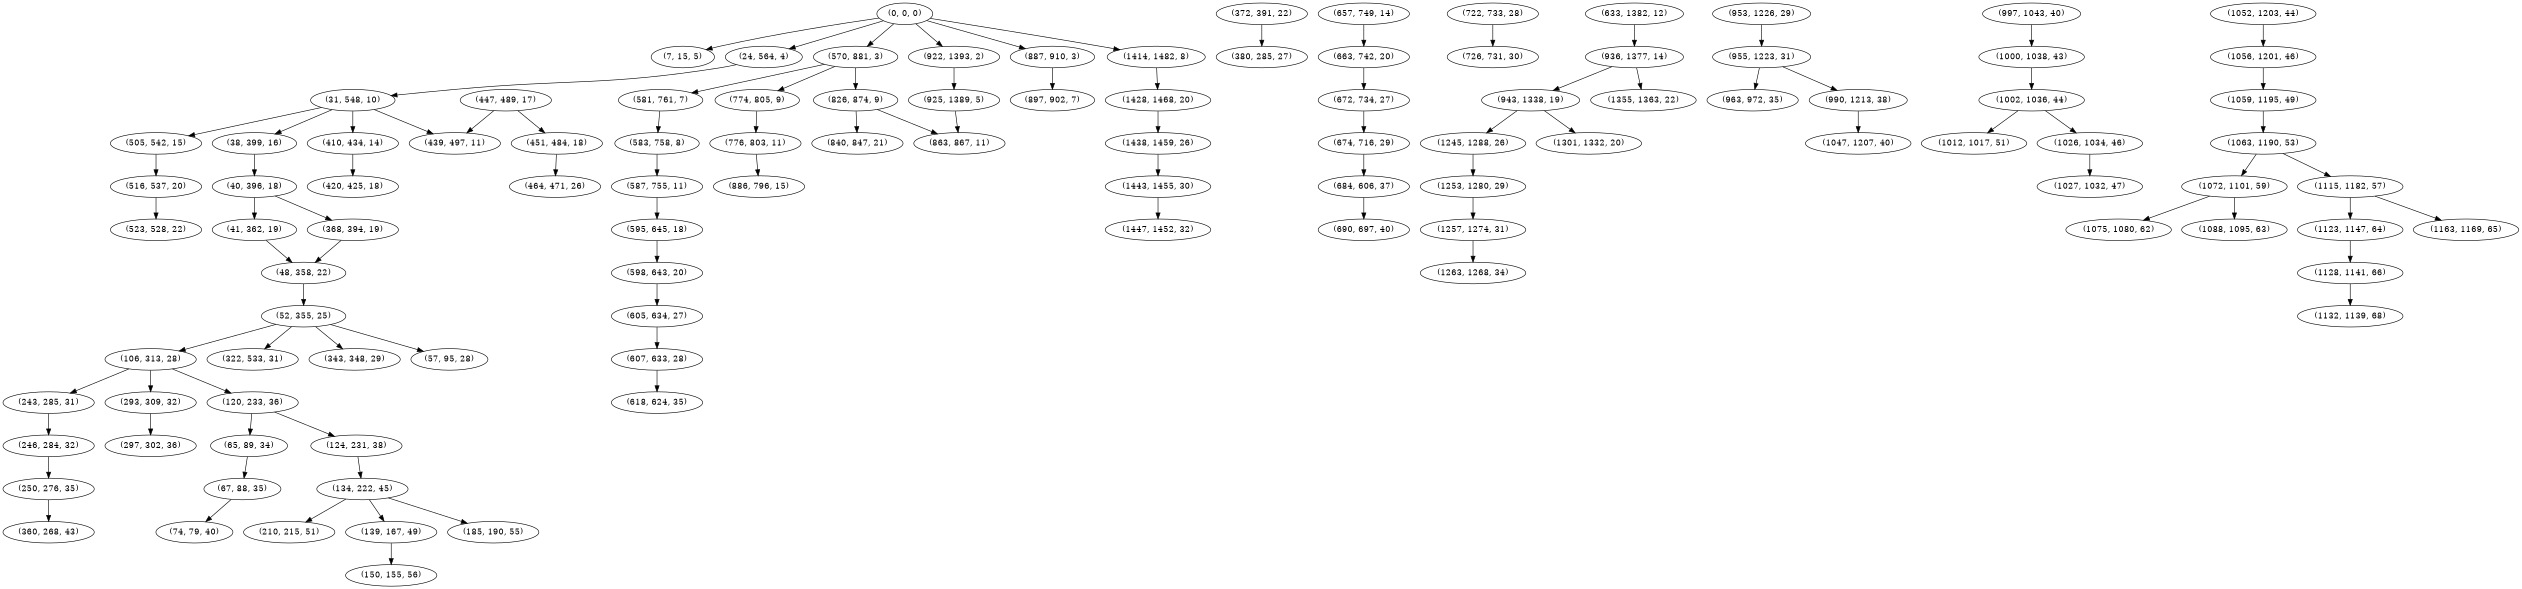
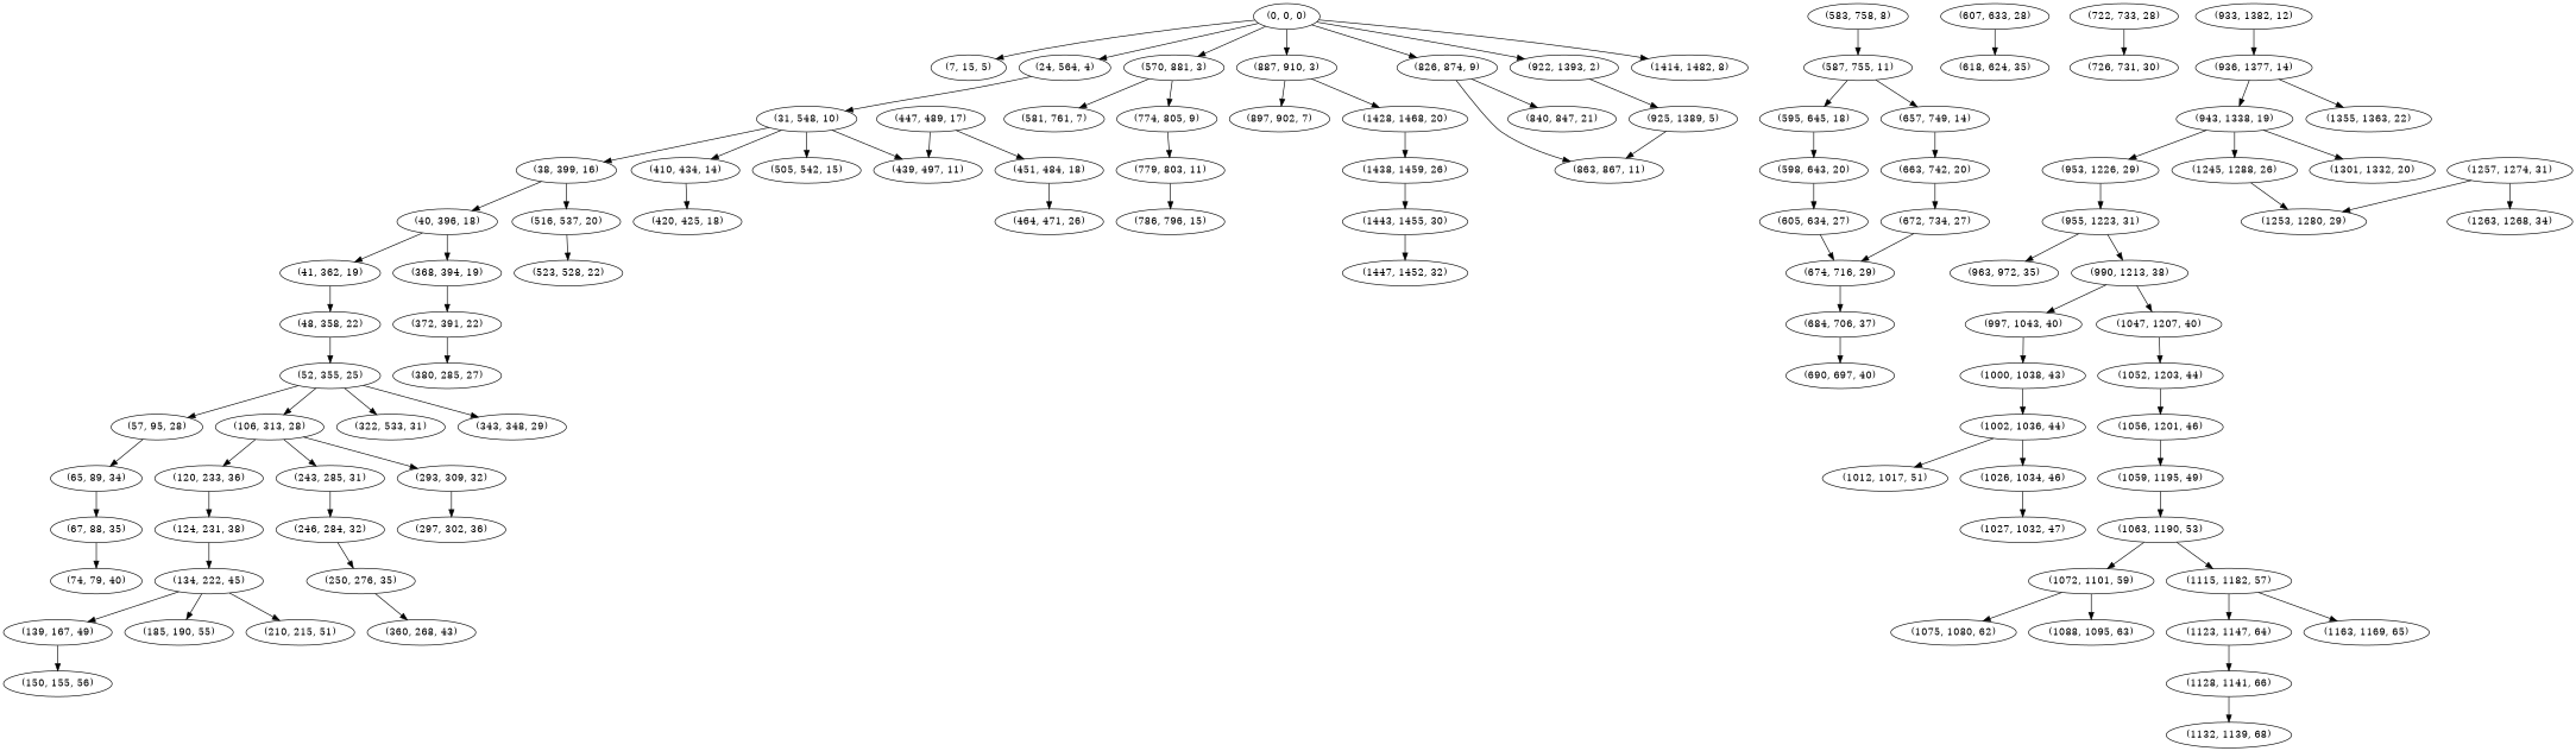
  digraph {
    "(0, 0, 0)"
    "(7, 15, 5)"
    n3 [label="(24, 564, 4)"]
    "(570, 881, 3)"
    "(887, 910, 3)"
    "(922, 1393, 2)"
    "(1414, 1482, 8)"
    "(31, 548, 10)"
    "(581, 761, 7)"
    "(774, 805, 9)"
    "(826, 874, 9)"
    "(897, 902, 7)"
    "(925, 1389, 5)"
    "(1428, 1468, 20)"
    "(38, 399, 16)"
    "(410, 434, 14)"
    "(439, 497, 11)"
    "(505, 542, 15)"
    "(40, 396, 18)"
    "(420, 425, 18)"
    "(516, 537, 20)"
    "(41, 362, 19)"
    "(368, 394, 19)"
    "(48, 358, 22)"
    "(372, 391, 22)"
    "(52, 355, 25)"
    "(57, 95, 28)"
    "(106, 313, 28)"
    n29 [label="(322, 533, 31)"]
    "(343, 348, 29)"
    "(65, 89, 34)"
    "(120, 233, 36)"
    "(243, 285, 31)"
    "(293, 309, 32)"
    "(67, 88, 35)"
    "(74, 79, 40)"
    "(124, 231, 38)"
    "(246, 284, 32)"
    "(297, 302, 36)"
    "(134, 222, 45)"
    "(139, 167, 49)"
    "(185, 190, 55)"
    "(210, 215, 51)"
    "(150, 155, 56)"
    "(250, 276, 35)"
    n46 [label="(360, 268, 43)"]
    n47 [label="(380, 285, 27)"]
    "(447, 489, 17)"
    "(451, 484, 18)"
    "(464, 471, 26)"
    "(523, 528, 22)"
    "(583, 758, 8)"
-   "(779, 803, 11)" [label="(776, 803, 11)"]
+   "(779, 803, 11)"
    "(840, 847, 21)"
    "(863, 867, 11)"
    "(587, 755, 11)"
    "(595, 645, 18)"
    "(657, 749, 14)"
    "(598, 643, 20)"
    "(663, 742, 20)"
    "(605, 634, 27)"
    "(607, 633, 28)"
    "(618, 624, 35)"
    "(672, 734, 27)"
    "(674, 716, 29)"
-   "(684, 706, 37)" [label="(684, 606, 37)"]
+   "(684, 706, 37)"
    "(722, 733, 28)"
    "(726, 731, 30)"
    "(690, 697, 40)"
-   "(786, 796, 15)" [label="(886, 796, 15)"]
-   "(933, 1382, 12)" [label="(633, 1382, 12)"]
+   "(786, 796, 15)"
+   "(933, 1382, 12)"
    "(936, 1377, 14)"
    "(943, 1338, 19)"
    "(1355, 1363, 22)"
    "(953, 1226, 29)"
    "(1245, 1288, 26)"
    "(1301, 1332, 20)"
    "(955, 1223, 31)"
    "(1253, 1280, 29)"
    "(963, 972, 35)"
    "(990, 1213, 38)"
    "(997, 1043, 40)"
    "(1047, 1207, 40)"
    "(1000, 1038, 43)"
    "(1052, 1203, 44)"
    "(1002, 1036, 44)"
    "(1012, 1017, 51)"
    "(1026, 1034, 46)"
    "(1027, 1032, 47)"
    "(1056, 1201, 46)"
    "(1059, 1195, 49)"
    "(1063, 1190, 53)"
    "(1072, 1101, 59)"
    "(1115, 1182, 57)"
    "(1075, 1080, 62)"
    "(1088, 1095, 63)"
    "(1123, 1147, 64)"
    "(1163, 1169, 65)"
    "(1128, 1141, 66)"
    "(1132, 1139, 68)"
    "(1257, 1274, 31)"
    "(1263, 1268, 34)"
    "(1438, 1459, 26)"
    "(1443, 1455, 30)"
    "(1447, 1452, 32)"
    "(0, 0, 0)" -> "(7, 15, 5)"
    "(0, 0, 0)" -> n3
    "(0, 0, 0)" -> "(570, 881, 3)"
    "(0, 0, 0)" -> "(887, 910, 3)"
    "(0, 0, 0)" -> "(922, 1393, 2)"
    "(0, 0, 0)" -> "(1414, 1482, 8)"
    n3 -> "(31, 548, 10)"
    "(570, 881, 3)" -> "(581, 761, 7)"
    "(570, 881, 3)" -> "(774, 805, 9)"
-   "(570, 881, 3)" -> "(826, 874, 9)"
+   "(0, 0, 0)" -> "(826, 874, 9)"
    "(887, 910, 3)" -> "(897, 902, 7)"
    "(922, 1393, 2)" -> "(925, 1389, 5)"
-   "(1414, 1482, 8)" -> "(1428, 1468, 20)"
+   "(887, 910, 3)" -> "(1428, 1468, 20)"
    "(31, 548, 10)" -> "(38, 399, 16)"
    "(31, 548, 10)" -> "(410, 434, 14)"
    "(31, 548, 10)" -> "(439, 497, 11)"
    "(31, 548, 10)" -> "(505, 542, 15)"
-   "(581, 761, 7)" -> "(583, 758, 8)"
    "(774, 805, 9)" -> "(779, 803, 11)"
    "(826, 874, 9)" -> "(840, 847, 21)"
    "(826, 874, 9)" -> "(863, 867, 11)"
    "(925, 1389, 5)" -> "(863, 867, 11)"
    "(1428, 1468, 20)" -> "(1438, 1459, 26)"
    "(38, 399, 16)" -> "(40, 396, 18)"
    "(410, 434, 14)" -> "(420, 425, 18)"
-   "(505, 542, 15)" -> "(516, 537, 20)"
+   "(38, 399, 16)" -> "(516, 537, 20)"
    "(40, 396, 18)" -> "(41, 362, 19)"
    "(40, 396, 18)" -> "(368, 394, 19)"
    "(516, 537, 20)" -> "(523, 528, 22)"
    "(41, 362, 19)" -> "(48, 358, 22)"
-   "(368, 394, 19)" -> "(48, 358, 22)"
+   "(368, 394, 19)" -> "(372, 391, 22)"
    "(48, 358, 22)" -> "(52, 355, 25)"
    "(372, 391, 22)" -> n47
    "(52, 355, 25)" -> "(57, 95, 28)"
    "(52, 355, 25)" -> "(106, 313, 28)"
    "(52, 355, 25)" -> n29
    "(52, 355, 25)" -> "(343, 348, 29)"
-   "(120, 233, 36)" -> "(65, 89, 34)"
+   "(57, 95, 28)" -> "(65, 89, 34)"
    "(106, 313, 28)" -> "(120, 233, 36)"
    "(106, 313, 28)" -> "(243, 285, 31)"
    "(106, 313, 28)" -> "(293, 309, 32)"
    "(65, 89, 34)" -> "(67, 88, 35)"
    "(120, 233, 36)" -> "(124, 231, 38)"
    "(243, 285, 31)" -> "(246, 284, 32)"
    "(293, 309, 32)" -> "(297, 302, 36)"
    "(67, 88, 35)" -> "(74, 79, 40)"
    "(124, 231, 38)" -> "(134, 222, 45)"
    "(246, 284, 32)" -> "(250, 276, 35)"
    "(134, 222, 45)" -> "(139, 167, 49)"
    "(134, 222, 45)" -> "(185, 190, 55)"
    "(134, 222, 45)" -> "(210, 215, 51)"
    "(139, 167, 49)" -> "(150, 155, 56)"
    "(250, 276, 35)" -> n46
    "(447, 489, 17)" -> "(439, 497, 11)"
    "(447, 489, 17)" -> "(451, 484, 18)"
    "(451, 484, 18)" -> "(464, 471, 26)"
    "(583, 758, 8)" -> "(587, 755, 11)"
    "(779, 803, 11)" -> "(786, 796, 15)"
    "(587, 755, 11)" -> "(595, 645, 18)"
+   "(587, 755, 11)" -> "(657, 749, 14)"
    "(595, 645, 18)" -> "(598, 643, 20)"
    "(657, 749, 14)" -> "(663, 742, 20)"
    "(598, 643, 20)" -> "(605, 634, 27)"
    "(663, 742, 20)" -> "(672, 734, 27)"
-   "(605, 634, 27)" -> "(607, 633, 28)"
+   "(605, 634, 27)" -> "(674, 716, 29)"
    "(607, 633, 28)" -> "(618, 624, 35)"
    "(672, 734, 27)" -> "(674, 716, 29)"
    "(674, 716, 29)" -> "(684, 706, 37)"
    "(684, 706, 37)" -> "(690, 697, 40)"
    "(722, 733, 28)" -> "(726, 731, 30)"
    "(933, 1382, 12)" -> "(936, 1377, 14)"
    "(936, 1377, 14)" -> "(943, 1338, 19)"
    "(936, 1377, 14)" -> "(1355, 1363, 22)"
+   "(943, 1338, 19)" -> "(953, 1226, 29)"
    "(943, 1338, 19)" -> "(1245, 1288, 26)"
    "(943, 1338, 19)" -> "(1301, 1332, 20)"
    "(953, 1226, 29)" -> "(955, 1223, 31)"
    "(1245, 1288, 26)" -> "(1253, 1280, 29)"
    "(955, 1223, 31)" -> "(963, 972, 35)"
    "(955, 1223, 31)" -> "(990, 1213, 38)"
-   "(1253, 1280, 29)" -> "(1257, 1274, 31)"
+   "(1257, 1274, 31)" -> "(1253, 1280, 29)"
+   "(990, 1213, 38)" -> "(997, 1043, 40)"
    "(990, 1213, 38)" -> "(1047, 1207, 40)"
    "(997, 1043, 40)" -> "(1000, 1038, 43)"
+   "(1047, 1207, 40)" -> "(1052, 1203, 44)"
    "(1000, 1038, 43)" -> "(1002, 1036, 44)"
    "(1052, 1203, 44)" -> "(1056, 1201, 46)"
    "(1002, 1036, 44)" -> "(1012, 1017, 51)"
    "(1002, 1036, 44)" -> "(1026, 1034, 46)"
    "(1026, 1034, 46)" -> "(1027, 1032, 47)"
    "(1056, 1201, 46)" -> "(1059, 1195, 49)"
    "(1059, 1195, 49)" -> "(1063, 1190, 53)"
    "(1063, 1190, 53)" -> "(1072, 1101, 59)"
    "(1063, 1190, 53)" -> "(1115, 1182, 57)"
    "(1072, 1101, 59)" -> "(1075, 1080, 62)"
    "(1072, 1101, 59)" -> "(1088, 1095, 63)"
    "(1115, 1182, 57)" -> "(1123, 1147, 64)"
    "(1115, 1182, 57)" -> "(1163, 1169, 65)"
    "(1123, 1147, 64)" -> "(1128, 1141, 66)"
    "(1128, 1141, 66)" -> "(1132, 1139, 68)"
    "(1257, 1274, 31)" -> "(1263, 1268, 34)"
    "(1438, 1459, 26)" -> "(1443, 1455, 30)"
    "(1443, 1455, 30)" -> "(1447, 1452, 32)"
  }
